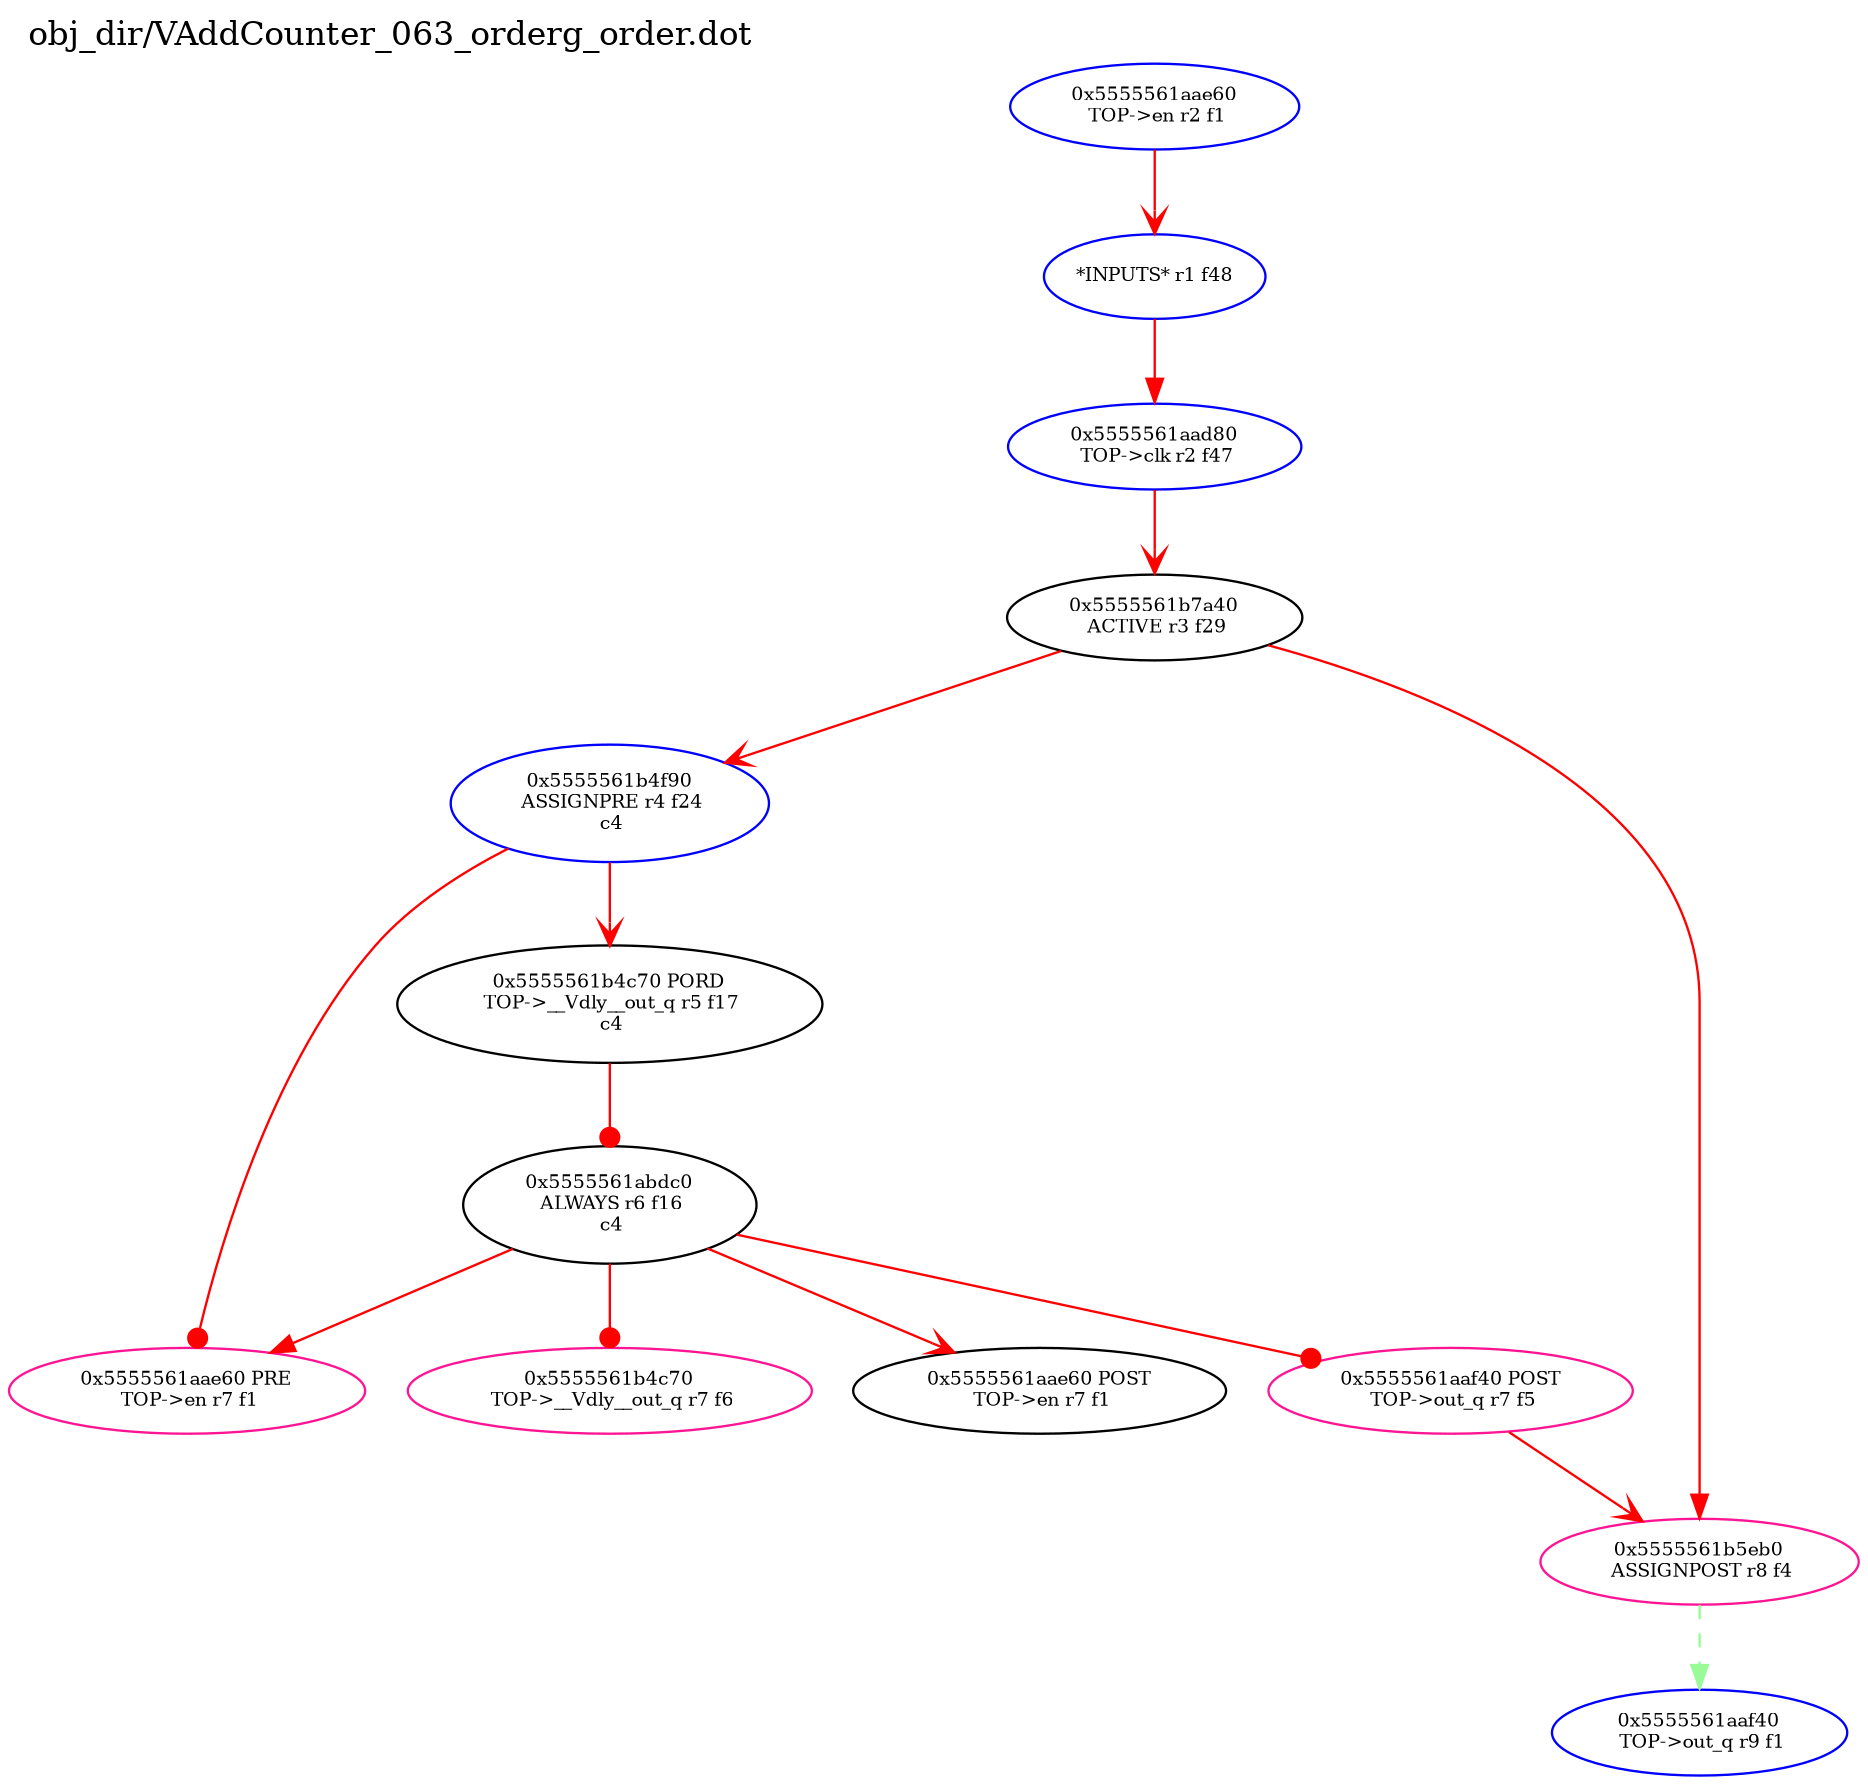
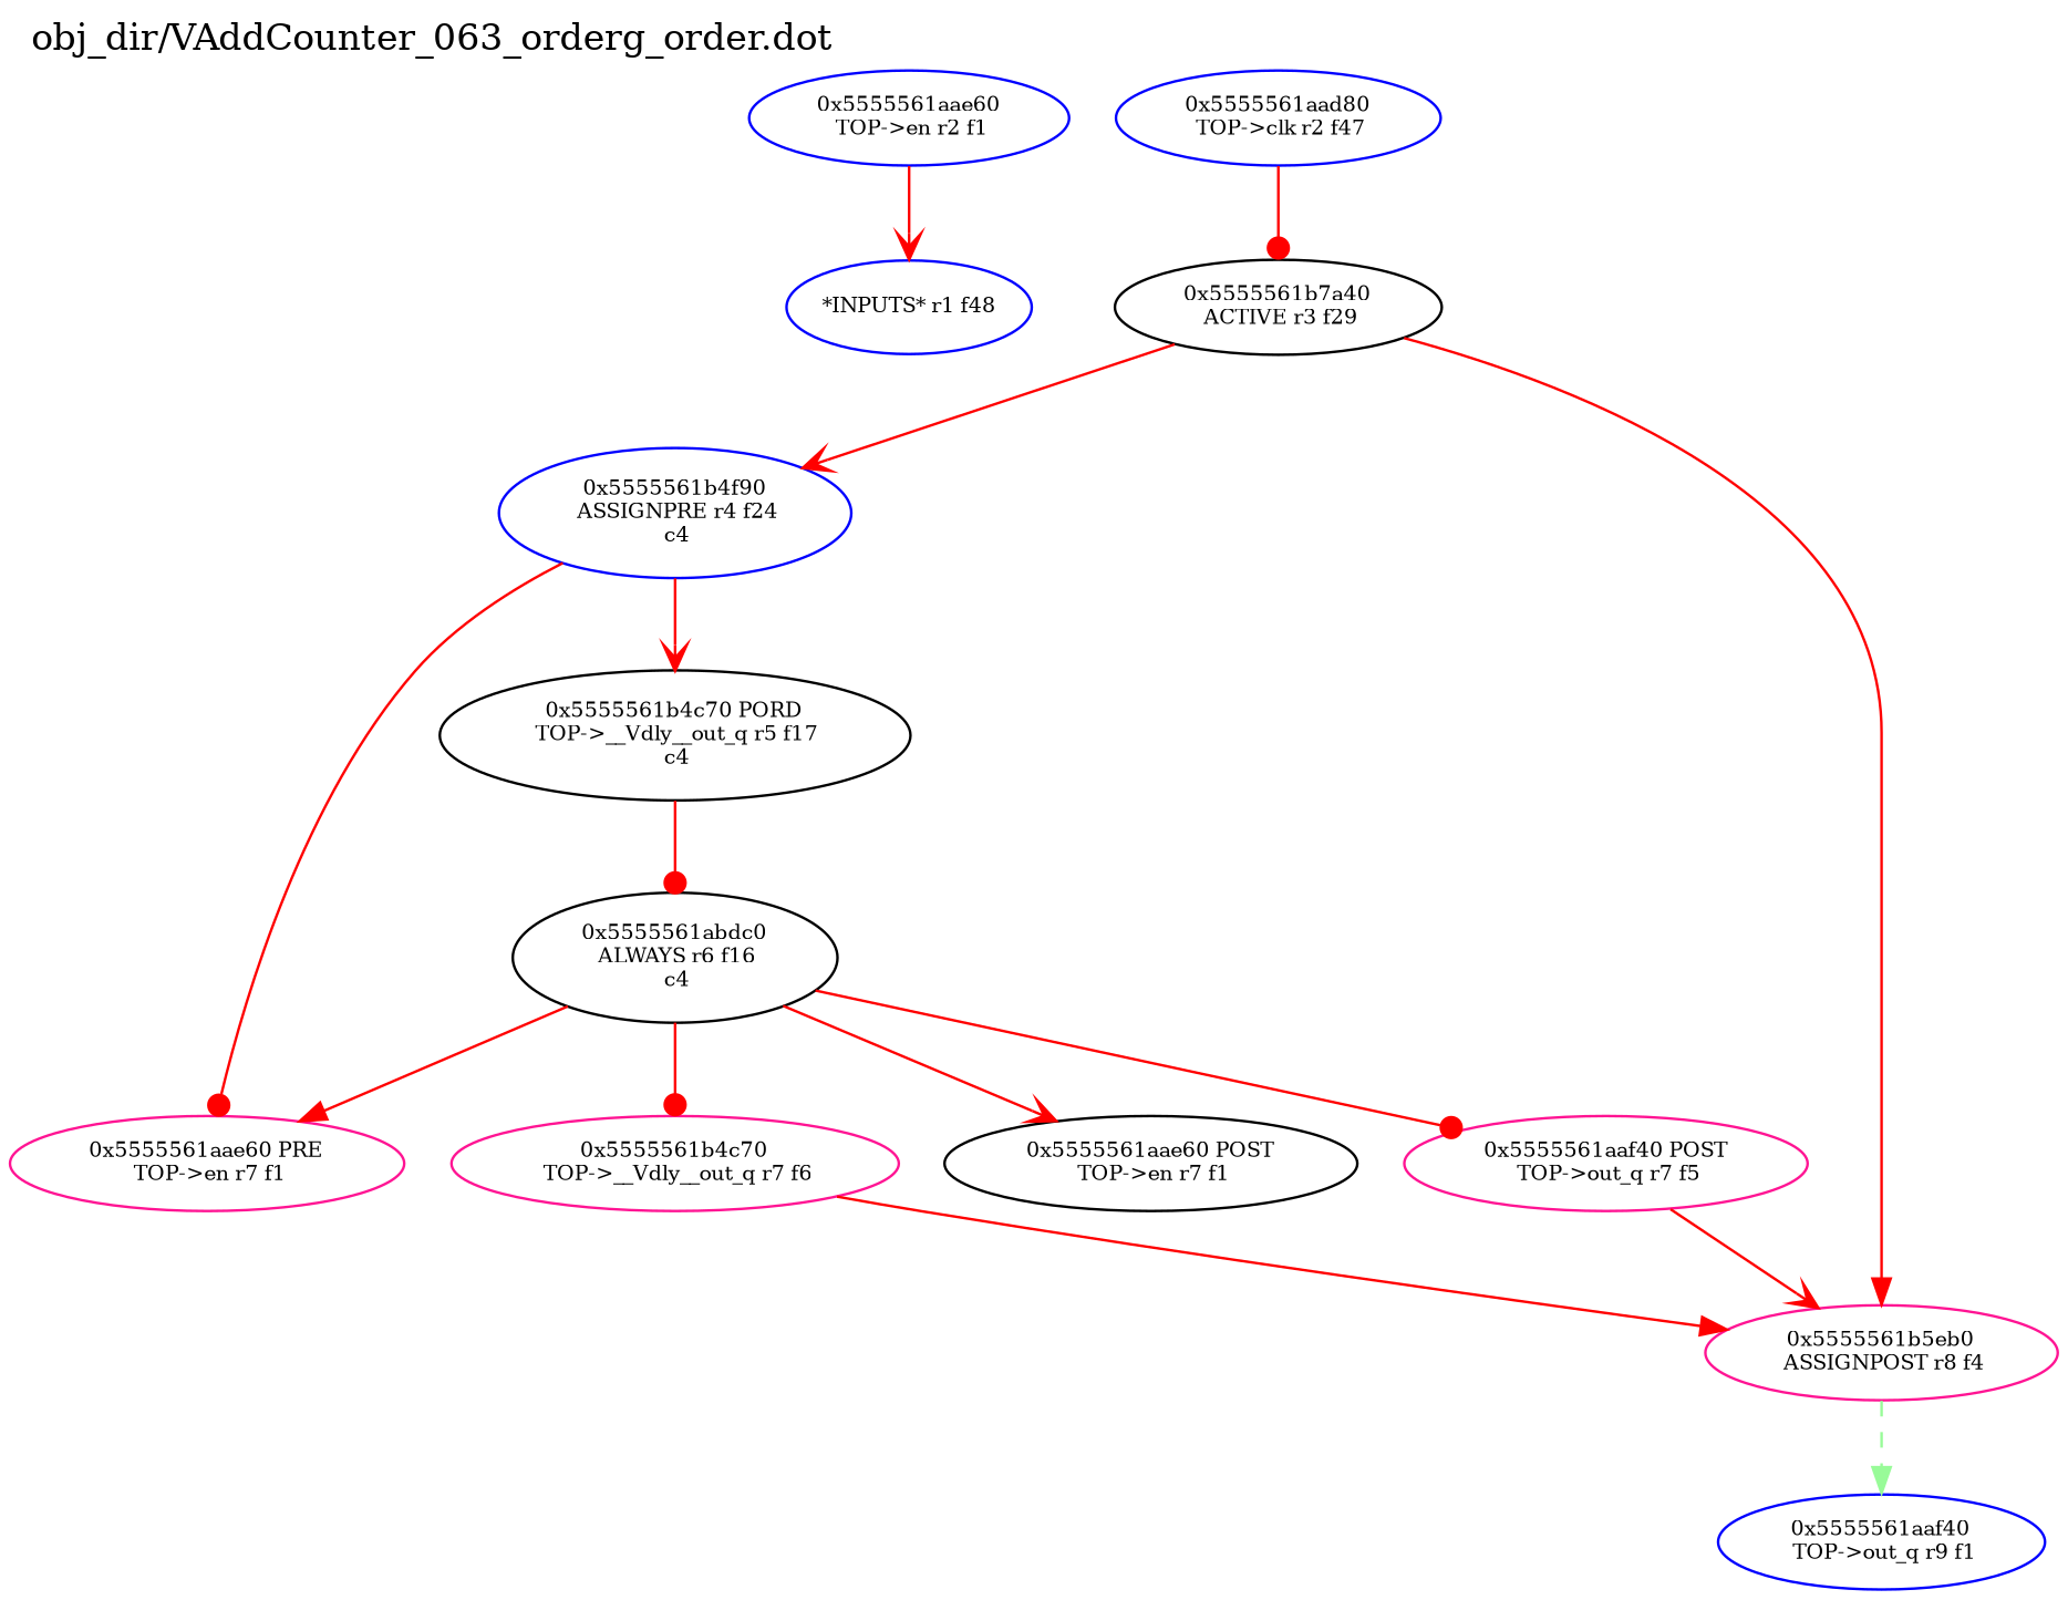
  digraph {
    label="obj_dir/VAddCounter_063_orderg_order.dot"
    labeljust=l
    labelloc=t
    rankdir=TB
    node [color=blue fontsize=8]
    edge [arrowhead=dot color=red fontsize=8 weight=32]
    n1 [label="*INPUTS* r1 f48"]
    n2 [label="0x5555561aad80\n TOP->clk r2 f47"]
    n3 [label="0x5555561aae60\n TOP->en r2 f1"]
    n4 [color=black label="0x5555561b7a40\n ACTIVE r3 f29"]
    n5 [label="0x5555561b4f90\n ASSIGNPRE r4 f24\n c4"]
    n6 [color=deeppink label="0x5555561b5eb0\n ASSIGNPOST r8 f4"]
    n7 [color=black label="0x5555561abdc0\n ALWAYS r6 f16\n c4"]
    n8 [color=deeppink label="0x5555561b4c70\n TOP->__Vdly__out_q r7 f6"]
    n9 [color=deeppink label="0x5555561aae60 PRE\n TOP->en r7 f1"]
    n10 [color=black label="0x5555561aae60 POST\n TOP->en r7 f1"]
    n11 [color=deeppink label="0x5555561aaf40 POST\n TOP->out_q r7 f5"]
    n12 [color=black label="0x5555561b4c70 PORD\n TOP->__Vdly__out_q r5 f17\n c4"]
    n13 [label="0x5555561aaf40\n TOP->out_q r9 f1"]
-   n1 -> n2 [arrowhead=normal weight=1]
-   n2 -> n4 [arrowhead=vee weight=8]
+   n2 -> n4 [weight=8]
    n3 -> n1 [arrowhead=vee weight=1]
    n4 -> n5 [arrowhead=vee]
    n4 -> n6 [arrowhead=normal]
    n5 -> n9
    n5 -> n12 [arrowhead=vee]
    n6 -> n13 [color=PaleGreen style=dashed weight=1 arrowhead=""]
    n7 -> n8
    n7 -> n9 [arrowhead=normal]
    n7 -> n10 [arrowhead=vee weight=2]
    n7 -> n11 [weight=2]
+   n8 -> n6 [arrowhead=normal weight=8]
    n11 -> n6 [arrowhead=vee weight=2]
    n12 -> n7
  }
